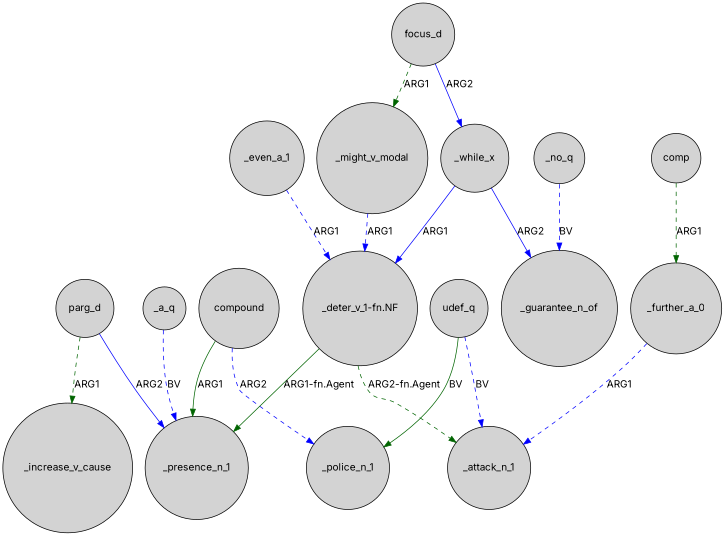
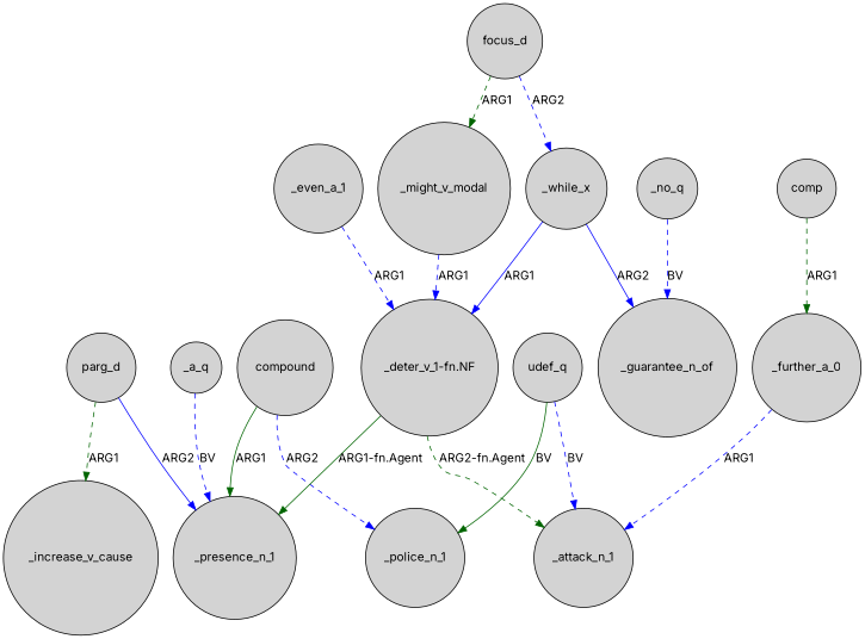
  digraph {
    fontname=Inter
    node [fontname=Inter shape=circle style=filled]
    edge [color=blue fontname=Inter style=dashed]
    n1 [label=_further_a_0]
    _attack_n_1
    compound
    _presence_n_1
    _police_n_1
    _no_q
    _guarantee_n_of
    "_deter_v_1-fn.NF"
    _even_a_1
    _might_v_modal
    udef_q
    comp
    _while_x
    parg_d
    _increase_v_cause
    focus_d
    _a_q
    n1 -> _attack_n_1 [label=ARG1]
    compound -> _presence_n_1 [color=darkgreen label=ARG1 style=solid]
    compound -> _police_n_1 [label=ARG2]
    _no_q -> _guarantee_n_of [label=BV]
    "_deter_v_1-fn.NF" -> _attack_n_1 [color=darkgreen label="ARG2-fn.Agent"]
    "_deter_v_1-fn.NF" -> _presence_n_1 [color=darkgreen label="ARG1-fn.Agent" style=solid]
    _even_a_1 -> "_deter_v_1-fn.NF" [label=ARG1]
    _might_v_modal -> "_deter_v_1-fn.NF" [label=ARG1]
    udef_q -> _attack_n_1 [label=BV]
    udef_q -> _police_n_1 [color=darkgreen label=BV style=solid]
    comp -> n1 [color=darkgreen label=ARG1]
    _while_x -> _guarantee_n_of [label=ARG2 style=solid]
    _while_x -> "_deter_v_1-fn.NF" [label=ARG1 style=solid]
    parg_d -> _presence_n_1 [label=ARG2 style=solid]
    parg_d -> _increase_v_cause [color=darkgreen label=ARG1]
    focus_d -> _might_v_modal [color=darkgreen label=ARG1]
-   focus_d -> _while_x [label=ARG2 style=solid]
+   focus_d -> _while_x [label=ARG2]
    _a_q -> _presence_n_1 [label=BV]
  }
